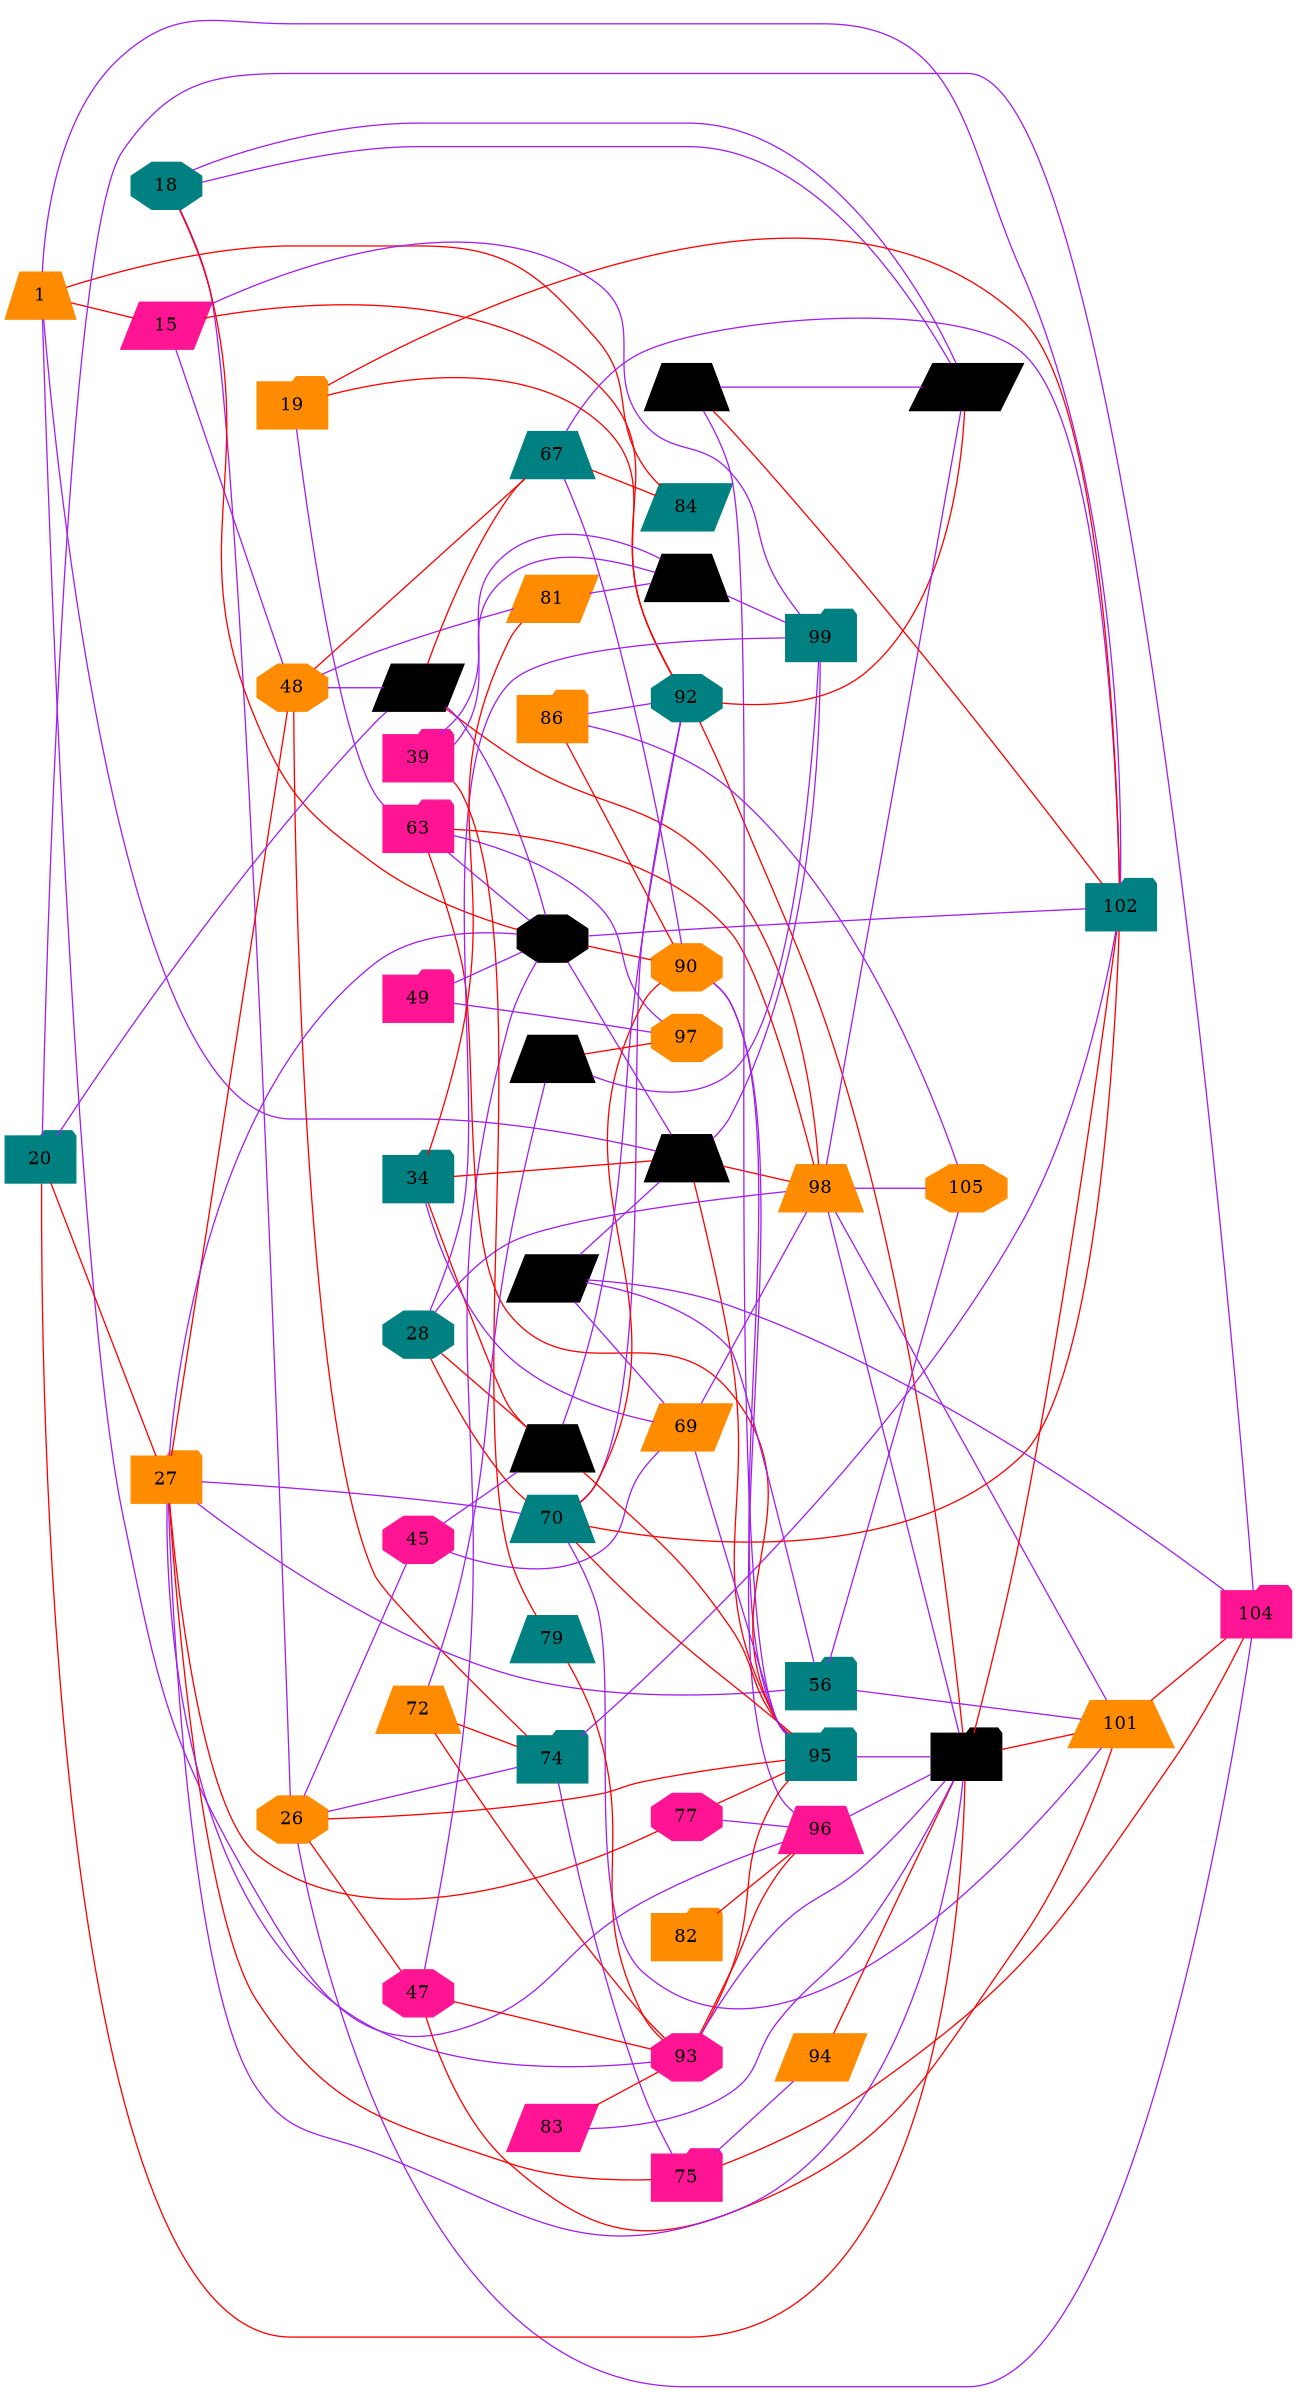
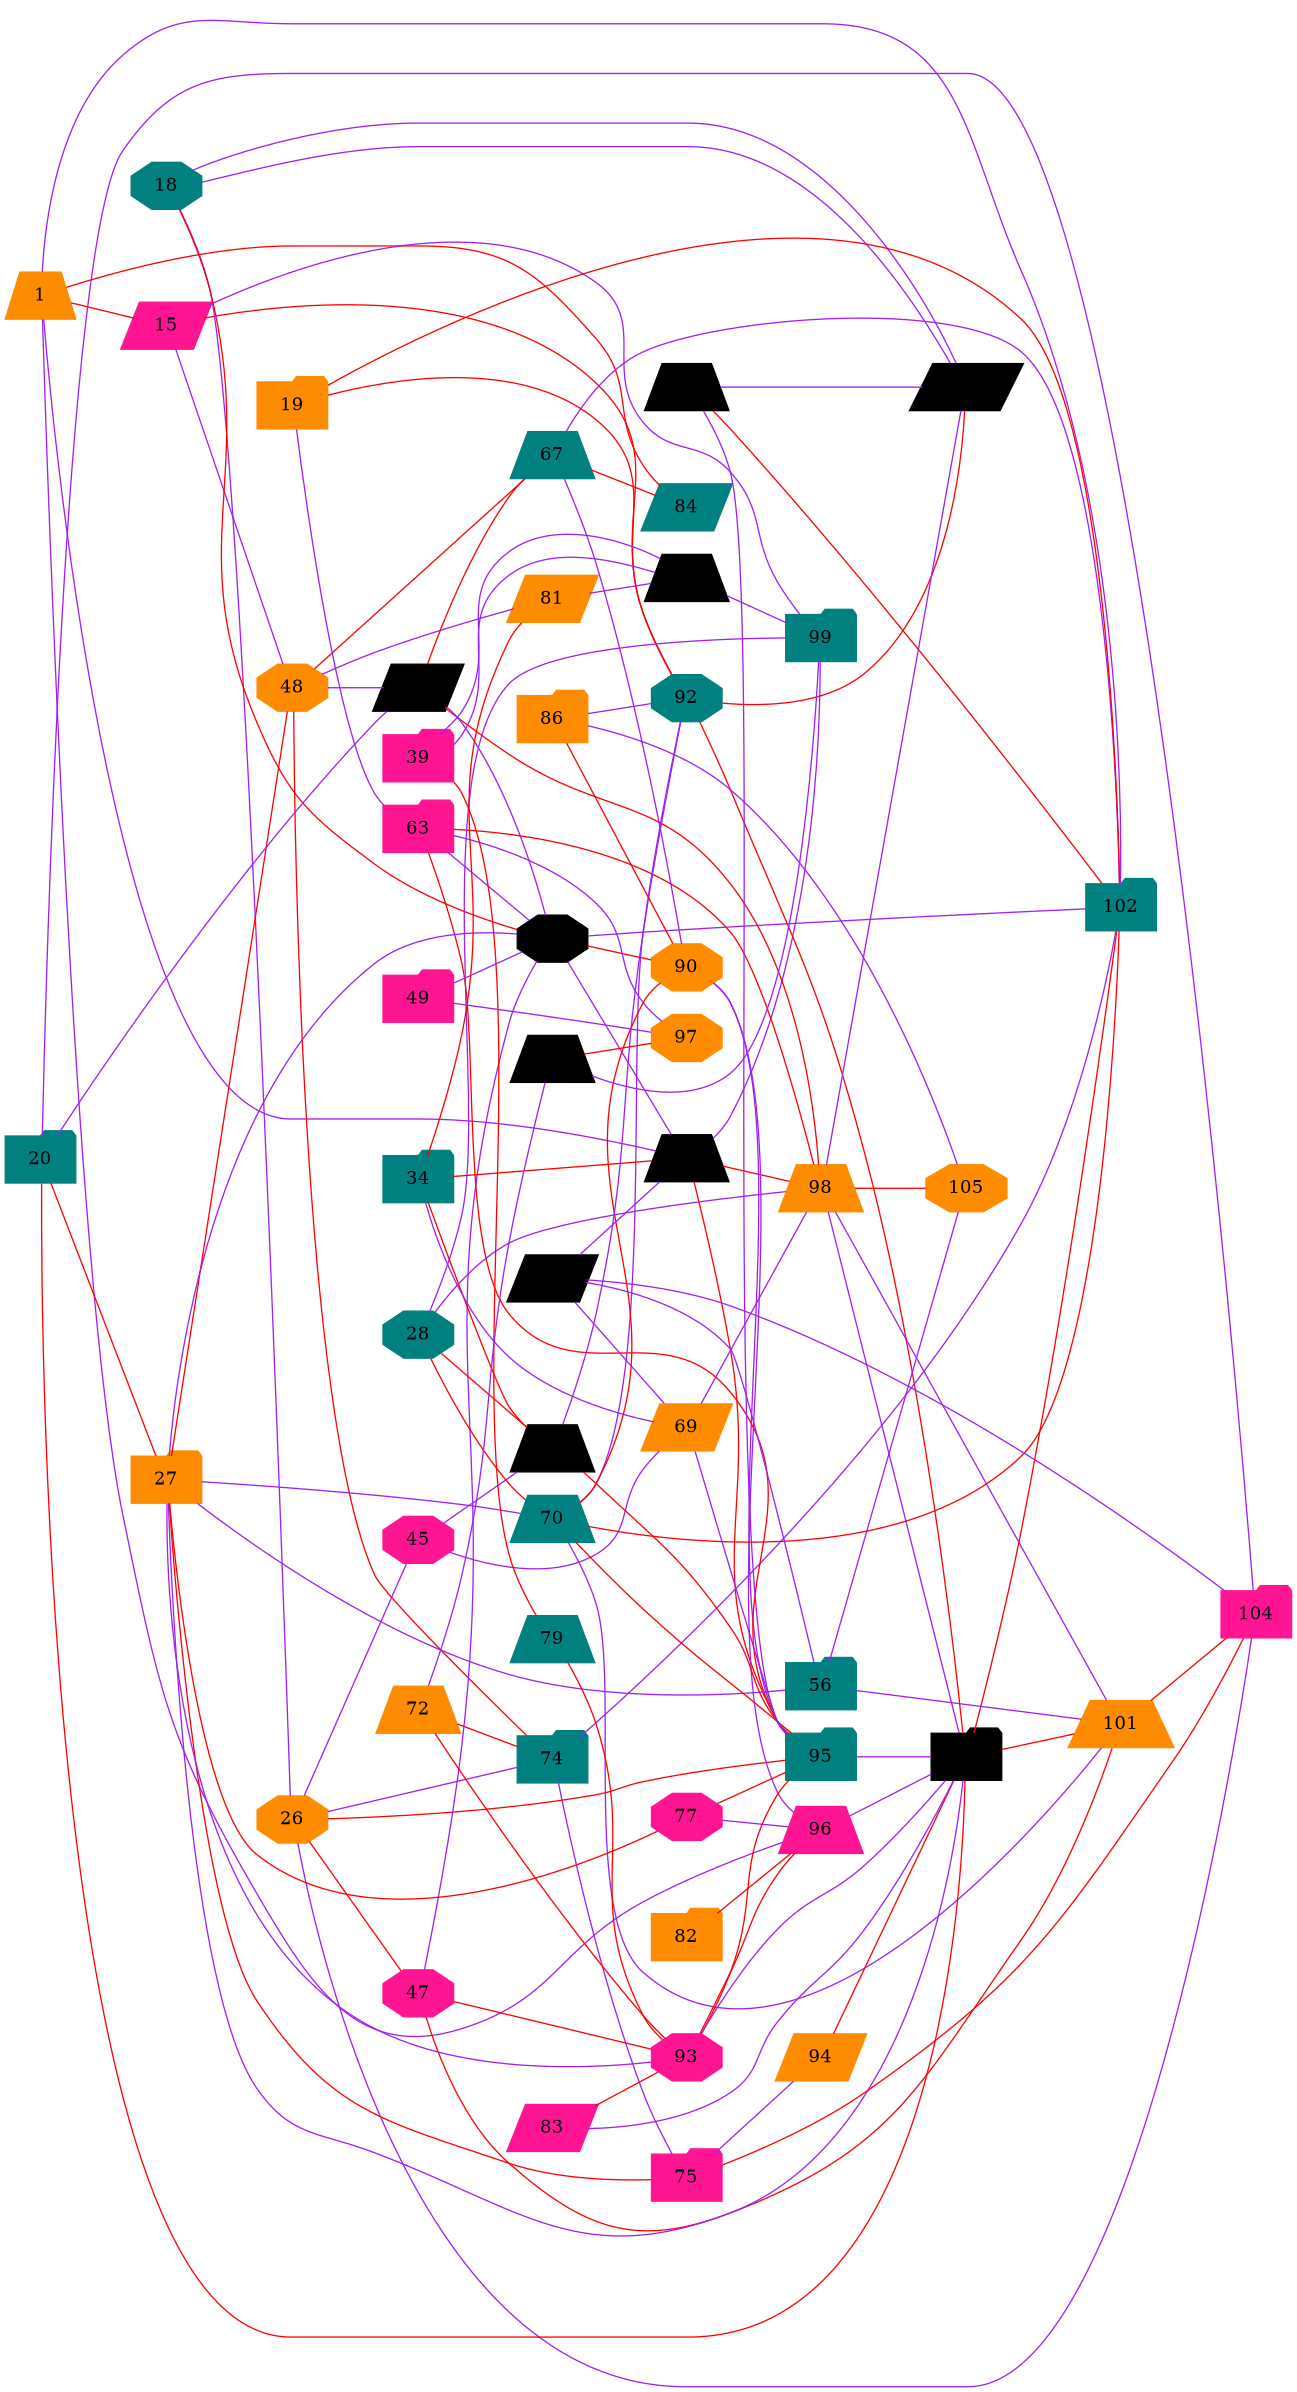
  graph {
    rankdir=LR
    node [color=darkorange shape=folder style=filled]
    edge [color=purple]
    1 [shape=trapezium]
    15 [color=deeppink shape=parallelogram]
    73 [color=black shape=trapezium super="+8+58"]
    84 [color=teal shape=parallelogram]
    96 [color=deeppink shape=trapezium]
    102 [color=teal super="+62+55"]
    48 [shape=octagon super="+44"]
    92 [color=teal shape=octagon super="+78"]
    99 [color=teal]
    95 [color=teal super="+52+66+60"]
    98 [shape=trapezium super="+14+42"]
    100 [color=black super="+7+89+88+64"]
    54 [color=black shape=parallelogram super="+43"]
    74 [color=teal super="+32"]
    81 [shape=parallelogram]
    67 [color=teal shape=trapezium]
    103 [color=black shape=parallelogram]
    26 [shape=octagon super="+4"]
    104 [color=deeppink super="+76"]
    45 [color=deeppink shape=octagon]
    47 [color=deeppink shape=octagon]
    18 [color=teal shape=octagon]
    71 [color=black shape=octagon super="+16+24+22+50"]
    90 [shape=octagon super="+87+61"]
    63 [color=deeppink super="+57"]
    97 [shape=octagon]
    19
    27 [super="+23"]
    56 [color=teal super="+36"]
    70 [color=teal shape=trapezium super="+37+40+38"]
    75 [color=deeppink super="+46"]
    77 [color=deeppink shape=octagon]
    93 [color=deeppink shape=octagon super="+3+65+80"]
    20 [color=teal]
    101 [shape=trapezium super="+68"]
    59 [color=black shape=trapezium]
    69 [shape=parallelogram super="+13"]
    105 [shape=octagon]
    94 [shape=parallelogram]
    28 [color=teal shape=octagon]
    34 [color=teal super="+12"]
    91 [color=black shape=trapezium super="+11"]
    39 [color=deeppink]
    79 [color=teal shape=trapezium]
    41 [color=black shape=parallelogram]
    49 [color=deeppink]
    53 [color=black shape=trapezium]
    72 [shape=trapezium]
    85 [color=black shape=trapezium]
    82
    83 [color=deeppink shape=parallelogram]
    86
    1 -- 15 [color=red]
    1 -- 73
    1 -- 84 [color=red]
    1 -- 96
    1 -- 102 [weight=2]
    15 -- 48
    15 -- 92 [color=red]
    15 -- 99
    73 -- 99
    73 -- 95 [color=red]
    73 -- 98 [color=red]
    96 -- 100
    48 -- 54
    48 -- 74 [color=red]
    48 -- 81
    48 -- 67 [color=red weight=2]
    92 -- 100 [color=red]
    92 -- 103 [color=red]
    95 -- 100 [weight=2]
    98 -- 100
    98 -- 103
    98 -- 101 [weight=2]
-   98 -- 105
+   98 -- 105 [color=red]
    100 -- 102 [color=red weight=3]
    100 -- 101 [color=red weight=2]
    54 -- 98 [color=red]
    54 -- 67 [color=red]
    54 -- 71
    74 -- 102
    74 -- 75
    81 -- 91
    67 -- 84 [color=red]
    67 -- 102
    67 -- 90 [weight=2]
    26 -- 95 [color=red weight=4]
    26 -- 74
    26 -- 104
    26 -- 45
    26 -- 47 [color=red]
    45 -- 59
    45 -- 69
    47 -- 71
    47 -- 93 [color=red]
    47 -- 101 [color=red]
    18 -- 103
    18 -- 103
    18 -- 26 [weight=2]
    18 -- 71 [color=red]
    71 -- 73 [weight=2]
    71 -- 102 [weight=2]
    71 -- 90 [color=red]
    90 -- 96 [weight=2]
    90 -- 95
    63 -- 95 [color=red]
    63 -- 98 [color=red weight=2]
    63 -- 71
    63 -- 97
    19 -- 102 [color=red weight=2]
    19 -- 92 [color=red]
    19 -- 63
    27 -- 48 [color=red weight=3]
    27 -- 100
    27 -- 71
    27 -- 56
    27 -- 70 [weight=2]
    27 -- 75 [color=red]
    27 -- 77 [color=red]
    27 -- 93 [weight=2]
    56 -- 101 [weight=2]
    56 -- 105
    70 -- 102 [color=red]
    70 -- 92 [weight=2]
    70 -- 95 [color=red]
    70 -- 90 [color=red]
    70 -- 101 [weight=2]
    75 -- 104 [color=red]
    75 -- 94
    77 -- 96
    77 -- 95 [color=red]
    93 -- 96 [color=red]
    93 -- 95 [color=red]
    93 -- 100
    20 -- 100 [color=red weight=2]
    20 -- 54
    20 -- 104 [weight=2]
    20 -- 27 [color=red]
    101 -- 104 [color=red]
    59 -- 92
    59 -- 95 [color=red]
    69 -- 95
    69 -- 98
    94 -- 100 [color=red weight=2]
    28 -- 99
    28 -- 98
    28 -- 70 [color=red]
    28 -- 59 [color=red]
    34 -- 73 [color=red weight=2]
    34 -- 81 [color=red]
    34 -- 59 [color=red]
    34 -- 69
    91 -- 99
    39 -- 91
    39 -- 91
    39 -- 79 [color=red]
    79 -- 93 [color=red weight=2]
    41 -- 73
    41 -- 104
    41 -- 56
    41 -- 69
    49 -- 71
    49 -- 97
    53 -- 102 [color=red]
    53 -- 95
    53 -- 103
    72 -- 74 [color=red]
    72 -- 93 [color=red weight=2]
    72 -- 85
    85 -- 99
    85 -- 97 [color=red]
    82 -- 96 [color=red weight=2]
    83 -- 100
    83 -- 93 [color=red]
    86 -- 92
    86 -- 90 [color=red]
    86 -- 105
  }
